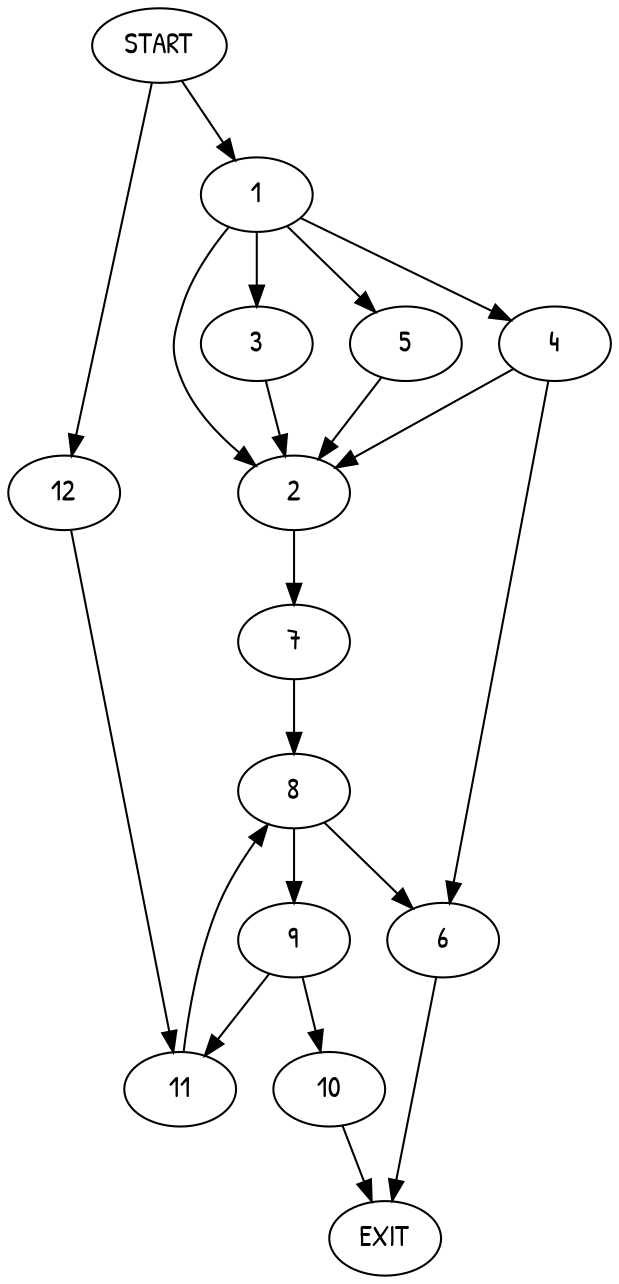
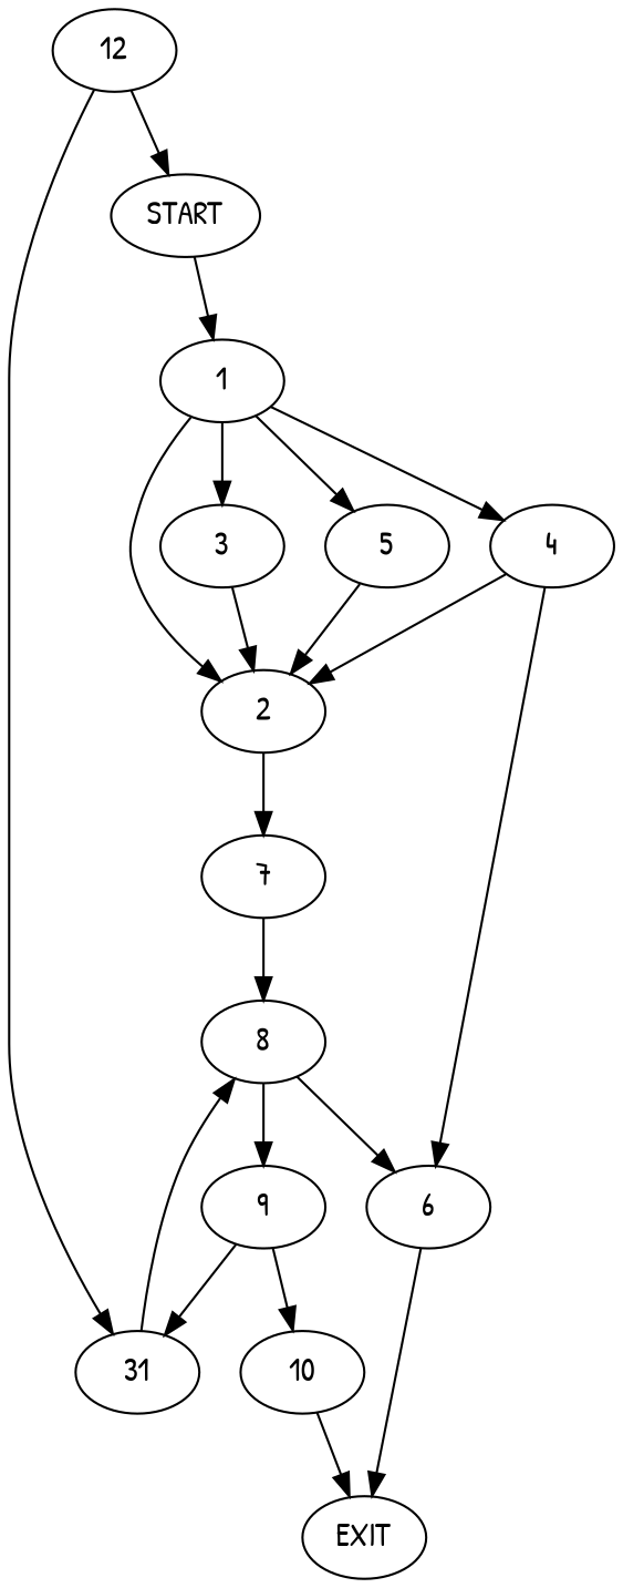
  digraph {
    fontname="Patrick Hand"
    node [fontname="Patrick Hand"]
    edge [fontname="Patrick Hand"]
    n1 [label=START]
    1
    12
    2
    3
    4
    5
-   11
+   11 [label=31]
    n9 [label=EXIT]
    7
    6
    8
    9
    10
    n1 -> 1
-   n1 -> 12
+   12 -> n1
    1 -> 2
    1 -> 3
    1 -> 4
    1 -> 5
    12 -> 11
    2 -> 7
    3 -> 2
    4 -> 2
    4 -> 6
    5 -> 2
    11 -> 8
    7 -> 8
    6 -> n9
    8 -> 6
    8 -> 9
    9 -> 11
    9 -> 10
    10 -> n9
  }
